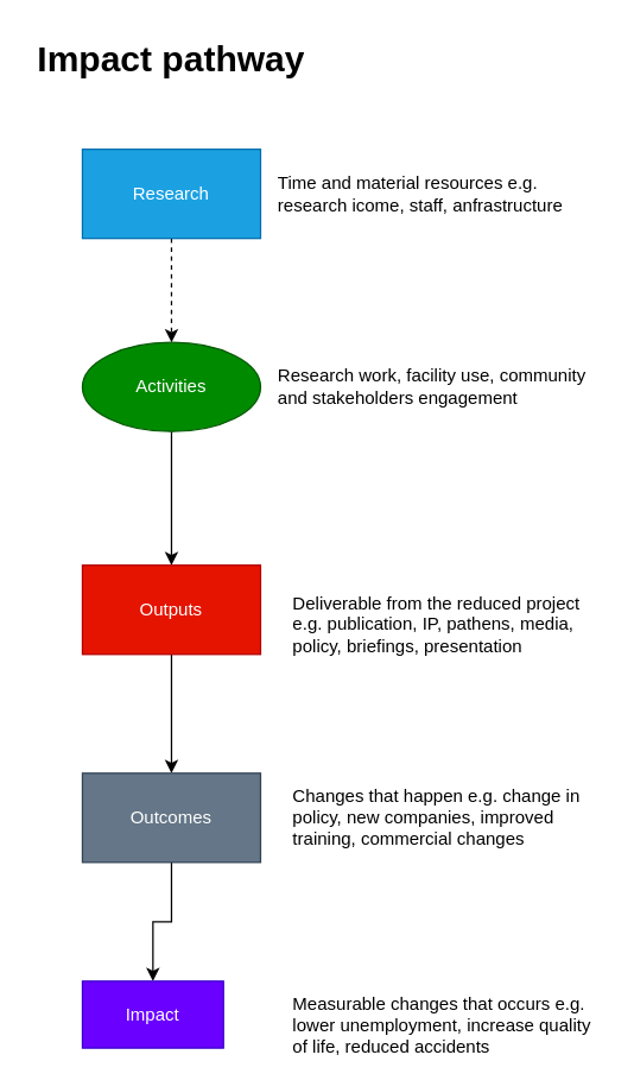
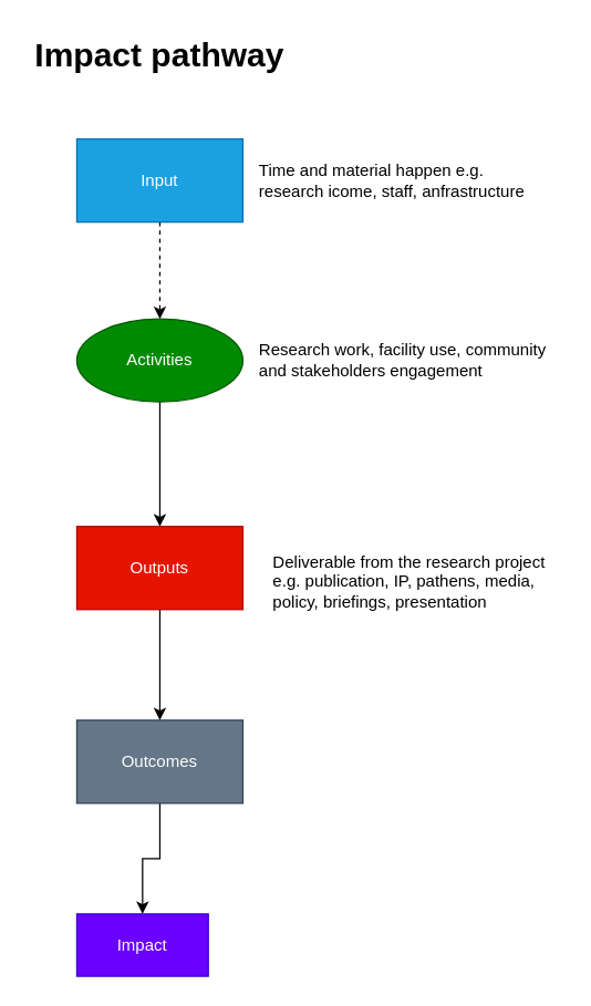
  <mxCell id="0" />
  <mxCell id="1" parent="0" />
  <mxCell id="2" style="edgeStyle=orthogonalEdgeStyle;rounded=0;orthogonalLoop=1;jettySize=auto;html=1;exitX=0.5;exitY=1;exitDx=0;exitDy=0;entryX=0.5;entryY=0;entryDx=0;entryDy=0;dashed=1;" parent="1" source="3" target="5" edge="1"><mxGeometry relative="1" as="geometry"><mxPoint x="205" y="620" as="targetPoint" /></mxGeometry></mxCell>
- <mxCell id="3" value="Research" style="rounded=0;whiteSpace=wrap;html=1;fillColor=#1ba1e2;fontColor=#ffffff;strokeColor=#006EAF;" parent="1" vertex="1"><mxGeometry x="55" y="100" width="120" height="60" as="geometry" /></mxCell>
+ <mxCell id="3" value="Input" style="rounded=0;whiteSpace=wrap;html=1;fillColor=#1ba1e2;fontColor=#ffffff;strokeColor=#006EAF;" parent="1" vertex="1"><mxGeometry x="55" y="100" width="120" height="60" as="geometry" /></mxCell>
  <mxCell id="4" style="edgeStyle=orthogonalEdgeStyle;rounded=0;orthogonalLoop=1;jettySize=auto;html=1;exitX=0.5;exitY=1;exitDx=0;exitDy=0;entryX=0.5;entryY=0;entryDx=0;entryDy=0;" parent="1" source="5" target="7" edge="1"><mxGeometry relative="1" as="geometry" /></mxCell>
  <mxCell id="5" value="Activities" style="ellipse;whiteSpace=wrap;html=1;fillColor=#008a00;fontColor=#ffffff;strokeColor=#005700;" parent="1" vertex="1"><mxGeometry x="55" y="230" width="120" height="60" as="geometry" /></mxCell>
  <mxCell id="6" style="edgeStyle=orthogonalEdgeStyle;rounded=0;orthogonalLoop=1;jettySize=auto;html=1;exitX=0.5;exitY=1;exitDx=0;exitDy=0;entryX=0.5;entryY=0;entryDx=0;entryDy=0;" parent="1" source="7" target="9" edge="1"><mxGeometry relative="1" as="geometry" /></mxCell>
  <mxCell id="7" value="Outputs" style="rounded=0;whiteSpace=wrap;html=1;fillColor=#e51400;fontColor=#ffffff;strokeColor=#B20000;" parent="1" vertex="1"><mxGeometry x="55" y="380" width="120" height="60" as="geometry" /></mxCell>
  <mxCell id="8" style="edgeStyle=orthogonalEdgeStyle;rounded=0;orthogonalLoop=1;jettySize=auto;html=1;exitX=0.5;exitY=1;exitDx=0;exitDy=0;entryX=0.5;entryY=0;entryDx=0;entryDy=0;" parent="1" source="9" target="10" edge="1"><mxGeometry relative="1" as="geometry" /></mxCell>
  <mxCell id="9" value="Outcomes" style="rounded=0;whiteSpace=wrap;html=1;fillColor=#647687;strokeColor=#314354;fontColor=#ffffff;" parent="1" vertex="1"><mxGeometry x="55" y="520" width="120" height="60" as="geometry" /></mxCell>
  <mxCell id="10" value="Impact" style="rounded=0;whiteSpace=wrap;html=1;fillColor=#6a00ff;strokeColor=#3700CC;fontColor=#ffffff;" parent="1" vertex="1"><mxGeometry x="55" y="660" width="95" height="45" as="geometry" /></mxCell>
  <mxCell id="11" value="&lt;h1&gt;Impact pathway&lt;/h1&gt;" style="text;html=1;strokeColor=none;fillColor=none;spacing=5;spacingTop=-20;whiteSpace=wrap;overflow=hidden;rounded=0;" vertex="1" parent="1"><mxGeometry x="20" y="20" width="190" height="40" as="geometry" /></mxCell>
- <mxCell id="12" value="Time and material resources e.g. research icome, staff, anfrastructure" style="text;html=1;strokeColor=none;fillColor=none;align=left;verticalAlign=middle;whiteSpace=wrap;rounded=0;" vertex="1" parent="1"><mxGeometry x="185" y="115" width="210" height="30" as="geometry" /></mxCell>
+ <mxCell id="12" value="Time and material happen e.g. research icome, staff, anfrastructure" style="text;html=1;strokeColor=none;fillColor=none;align=left;verticalAlign=middle;whiteSpace=wrap;rounded=0;" vertex="1" parent="1"><mxGeometry x="185" y="115" width="210" height="30" as="geometry" /></mxCell>
  <mxCell id="13" value="Research work, facility use, community and stakeholders engagement" style="text;html=1;strokeColor=none;fillColor=none;align=left;verticalAlign=middle;whiteSpace=wrap;rounded=0;" vertex="1" parent="1"><mxGeometry x="185" y="245" width="210" height="30" as="geometry" /></mxCell>
- <mxCell id="14" value="Changes that happen e.g. change in policy, new companies, improved training, commercial changes" style="text;html=1;strokeColor=none;fillColor=none;align=left;verticalAlign=middle;whiteSpace=wrap;rounded=0;" vertex="1" parent="1"><mxGeometry x="195" y="535" width="210" height="30" as="geometry" /></mxCell>
- <mxCell id="15" value="Deliverable from the reduced project&amp;nbsp;&lt;br&gt;e.g. publication, IP, pathens, media, policy, briefings, presentation" style="text;html=1;strokeColor=none;fillColor=none;align=left;verticalAlign=middle;whiteSpace=wrap;rounded=0;" vertex="1" parent="1"><mxGeometry x="195" y="405" width="210" height="30" as="geometry" /></mxCell>
- <mxCell id="16" value="Measurable changes that occurs e.g. lower unemployment, increase quality of life, reduced accidents" style="text;html=1;strokeColor=none;fillColor=none;align=left;verticalAlign=middle;whiteSpace=wrap;rounded=0;" vertex="1" parent="1"><mxGeometry x="195" y="675" width="210" height="30" as="geometry" /></mxCell>
+ <mxCell id="15" value="Deliverable from the research project&amp;nbsp;&lt;br&gt;e.g. publication, IP, pathens, media, policy, briefings, presentation" style="text;html=1;strokeColor=none;fillColor=none;align=left;verticalAlign=middle;whiteSpace=wrap;rounded=0;" vertex="1" parent="1"><mxGeometry x="195" y="405" width="210" height="30" as="geometry" /></mxCell>
